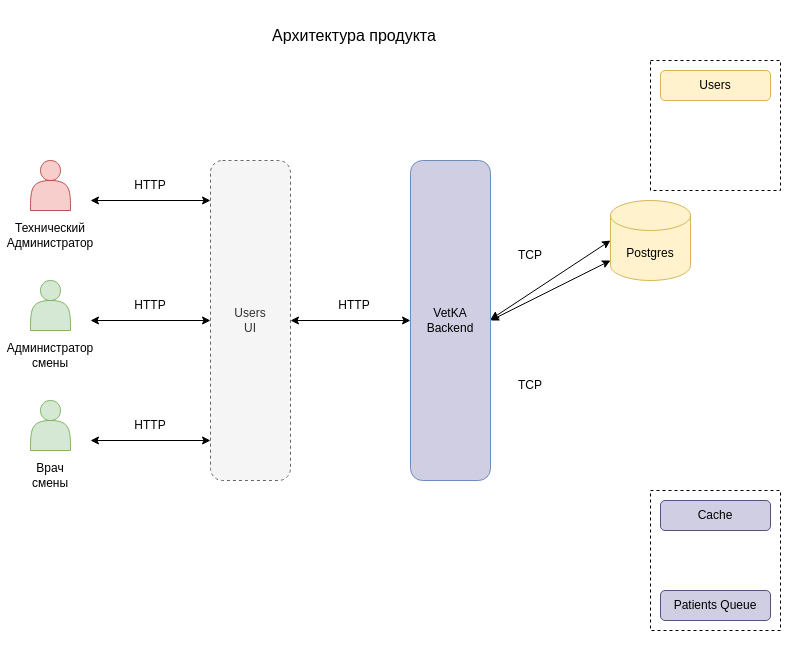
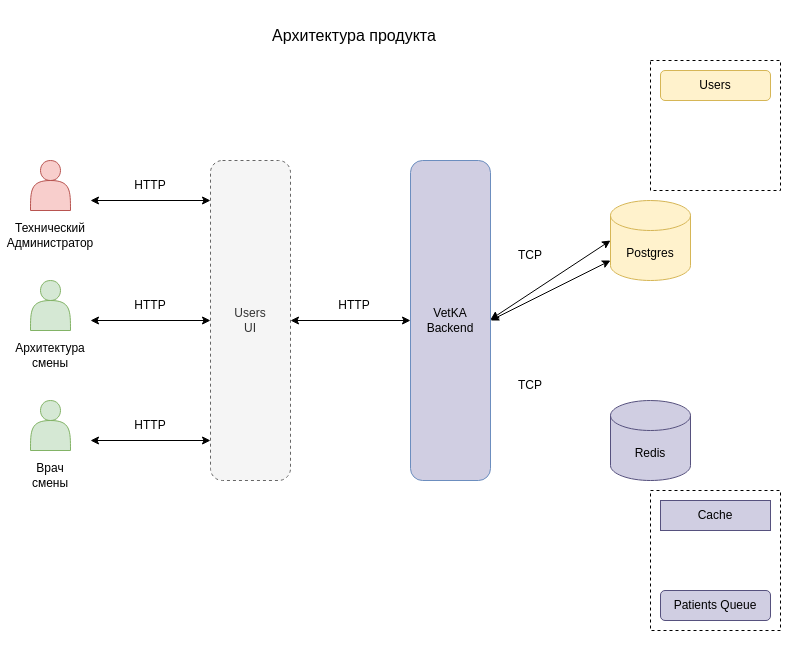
  <mxCell id="0" />
  <mxCell id="1" parent="0" />
  <mxCell id="2" value="" style="endArrow=classic;html=1;rounded=0;startArrow=classic;startFill=1;" edge="1" parent="1"><mxGeometry width="50" height="50" relative="1" as="geometry"><mxPoint x="90" y="200" as="sourcePoint" /><mxPoint x="210" y="200" as="targetPoint" /></mxGeometry></mxCell>
  <mxCell id="3" value="HTTP" style="text;html=1;strokeColor=none;fillColor=none;align=center;verticalAlign=middle;whiteSpace=wrap;rounded=0;" vertex="1" parent="1"><mxGeometry x="120" y="170" width="60" height="30" as="geometry" /></mxCell>
  <mxCell id="4" value="" style="shape=actor;whiteSpace=wrap;html=1;fillColor=#f8cecc;strokeColor=#b85450;" vertex="1" parent="1"><mxGeometry x="30" y="160" width="40" height="50" as="geometry" /></mxCell>
  <mxCell id="5" value="Технический&lt;br&gt;Администратор" style="text;html=1;strokeColor=none;fillColor=none;align=center;verticalAlign=middle;whiteSpace=wrap;rounded=0;" vertex="1" parent="1"><mxGeometry x="20" y="220" width="60" height="30" as="geometry" /></mxCell>
  <mxCell id="6" value="" style="endArrow=classic;html=1;rounded=0;startArrow=classic;startFill=1;" edge="1" parent="1"><mxGeometry width="50" height="50" relative="1" as="geometry"><mxPoint x="90" y="320" as="sourcePoint" /><mxPoint x="210" y="320" as="targetPoint" /></mxGeometry></mxCell>
  <mxCell id="7" value="HTTP" style="text;html=1;strokeColor=none;fillColor=none;align=center;verticalAlign=middle;whiteSpace=wrap;rounded=0;" vertex="1" parent="1"><mxGeometry x="120" y="290" width="60" height="30" as="geometry" /></mxCell>
  <mxCell id="8" value="" style="shape=actor;whiteSpace=wrap;html=1;fillColor=#d5e8d4;strokeColor=#82b366;" vertex="1" parent="1"><mxGeometry x="30" y="280" width="40" height="50" as="geometry" /></mxCell>
- <mxCell id="9" value="Администратор смены" style="text;html=1;strokeColor=none;fillColor=none;align=center;verticalAlign=middle;whiteSpace=wrap;rounded=0;" vertex="1" parent="1"><mxGeometry x="20" y="340" width="60" height="30" as="geometry" /></mxCell>
+ <mxCell id="9" value="Архитектура смены" style="text;html=1;strokeColor=none;fillColor=none;align=center;verticalAlign=middle;whiteSpace=wrap;rounded=0;" vertex="1" parent="1"><mxGeometry x="20" y="340" width="60" height="30" as="geometry" /></mxCell>
  <mxCell id="10" value="" style="endArrow=classic;html=1;rounded=0;startArrow=classic;startFill=1;" edge="1" parent="1"><mxGeometry width="50" height="50" relative="1" as="geometry"><mxPoint x="90" y="440" as="sourcePoint" /><mxPoint x="210" y="440" as="targetPoint" /></mxGeometry></mxCell>
  <mxCell id="11" value="HTTP" style="text;html=1;strokeColor=none;fillColor=none;align=center;verticalAlign=middle;whiteSpace=wrap;rounded=0;" vertex="1" parent="1"><mxGeometry x="120" y="410" width="60" height="30" as="geometry" /></mxCell>
  <mxCell id="12" value="" style="shape=actor;whiteSpace=wrap;html=1;fillColor=#d5e8d4;strokeColor=#82b366;" vertex="1" parent="1"><mxGeometry x="30" y="400" width="40" height="50" as="geometry" /></mxCell>
  <mxCell id="13" value="Врач&lt;br&gt;смены" style="text;html=1;strokeColor=none;fillColor=none;align=center;verticalAlign=middle;whiteSpace=wrap;rounded=0;" vertex="1" parent="1"><mxGeometry x="20" y="460" width="60" height="30" as="geometry" /></mxCell>
  <mxCell id="14" value="Users&lt;br&gt;UI" style="rounded=1;whiteSpace=wrap;html=1;dashed=1;strokeWidth=1;perimeterSpacing=0;fillColor=#f5f5f5;fontColor=#333333;strokeColor=#666666;" vertex="1" parent="1"><mxGeometry x="210" y="160" width="80" height="320" as="geometry" /></mxCell>
  <mxCell id="15" value="" style="endArrow=classic;html=1;rounded=0;startArrow=classic;startFill=1;" edge="1" parent="1"><mxGeometry width="50" height="50" relative="1" as="geometry"><mxPoint x="290" y="320" as="sourcePoint" /><mxPoint x="410" y="320" as="targetPoint" /></mxGeometry></mxCell>
  <mxCell id="16" value="HTTP" style="text;html=1;strokeColor=none;fillColor=none;align=center;verticalAlign=middle;whiteSpace=wrap;rounded=0;" vertex="1" parent="1"><mxGeometry x="323.5" y="290" width="60" height="30" as="geometry" /></mxCell>
  <mxCell id="17" value="VetKA&lt;br&gt;Backend" style="rounded=1;whiteSpace=wrap;html=1;strokeWidth=1;perimeterSpacing=0;fillColor=#d0cee2;strokeColor=#6c8ebf;" vertex="1" parent="1"><mxGeometry x="410" y="160" width="80" height="320" as="geometry" /></mxCell>
  <mxCell id="18" value="Postgres" style="shape=cylinder3;whiteSpace=wrap;html=1;boundedLbl=1;backgroundOutline=1;size=15;strokeWidth=1;fillColor=#fff2cc;strokeColor=#d6b656;" vertex="1" parent="1"><mxGeometry x="610" y="200" width="80" height="80" as="geometry" /></mxCell>
+ <mxCell id="19" value="Redis" style="shape=cylinder3;whiteSpace=wrap;html=1;boundedLbl=1;backgroundOutline=1;size=15;strokeWidth=1;fillColor=#d0cee2;strokeColor=#56517e;" vertex="1" parent="1"><mxGeometry x="610" y="400" width="80" height="80" as="geometry" /></mxCell>
  <mxCell id="20" value="" style="endArrow=classic;html=1;rounded=0;startArrow=classic;startFill=1;entryX=0;entryY=0.5;entryDx=0;entryDy=0;entryPerimeter=0;" edge="1" parent="1" target="18"><mxGeometry width="50" height="50" relative="1" as="geometry"><mxPoint x="490" y="319" as="sourcePoint" /><mxPoint x="610" y="319" as="targetPoint" /></mxGeometry></mxCell>
  <mxCell id="21" value="TCP" style="text;html=1;strokeColor=none;fillColor=none;align=center;verticalAlign=middle;whiteSpace=wrap;rounded=0;" vertex="1" parent="1"><mxGeometry x="500" y="240" width="60" height="30" as="geometry" /></mxCell>
  <mxCell id="22" value="" style="endArrow=classic;html=1;rounded=0;startArrow=classic;startFill=1;exitX=1;exitY=0.5;exitDx=0;exitDy=0;" edge="1" parent="1" source="17" target="18"><mxGeometry width="50" height="50" relative="1" as="geometry"><mxPoint x="500" y="329" as="sourcePoint" /><mxPoint x="620" y="210" as="targetPoint" /></mxGeometry></mxCell>
  <mxCell id="23" value="TCP" style="text;html=1;strokeColor=none;fillColor=none;align=center;verticalAlign=middle;whiteSpace=wrap;rounded=0;" vertex="1" parent="1"><mxGeometry x="500" y="370" width="60" height="30" as="geometry" /></mxCell>
- <mxCell id="24" value="Cache" style="rounded=1;whiteSpace=wrap;html=1;strokeWidth=1;fillColor=#d0cee2;strokeColor=#56517e;" vertex="1" parent="1"><mxGeometry x="660" y="500" width="110" height="30" as="geometry" /></mxCell>
+ <mxCell id="24" value="Cache" style="whiteSpace=wrap;html=1;strokeWidth=1;fillColor=#d0cee2;strokeColor=#56517e;rounded=0;" vertex="1" parent="1"><mxGeometry x="660" y="500" width="110" height="30" as="geometry" /></mxCell>
  <mxCell id="25" value="Patients Queue" style="rounded=1;whiteSpace=wrap;html=1;strokeWidth=1;fillColor=#d0cee2;strokeColor=#56517e;" vertex="1" parent="1"><mxGeometry x="660" y="590" width="110" height="30" as="geometry" /></mxCell>
  <mxCell id="26" value="Users" style="rounded=1;whiteSpace=wrap;html=1;strokeWidth=1;fillColor=#fff2cc;strokeColor=#d6b656;" vertex="1" parent="1"><mxGeometry x="660" y="70" width="110" height="30" as="geometry" /></mxCell>
  <mxCell id="27" value="" style="rounded=0;whiteSpace=wrap;html=1;strokeWidth=1;dashed=1;fillColor=none;" vertex="1" parent="1"><mxGeometry x="650" y="60" width="130" height="130" as="geometry" /></mxCell>
  <mxCell id="28" value="" style="rounded=0;whiteSpace=wrap;html=1;strokeWidth=1;dashed=1;fillColor=none;" vertex="1" parent="1"><mxGeometry x="650" y="490" width="130" height="140" as="geometry" /></mxCell>
  <mxCell id="29" value="Архитектура продукта" style="text;html=1;strokeColor=none;fillColor=none;align=center;verticalAlign=middle;whiteSpace=wrap;rounded=0;fontSize=16;" vertex="1" parent="1"><mxGeometry x="243.5" y="20" width="220" height="30" as="geometry" /></mxCell>
